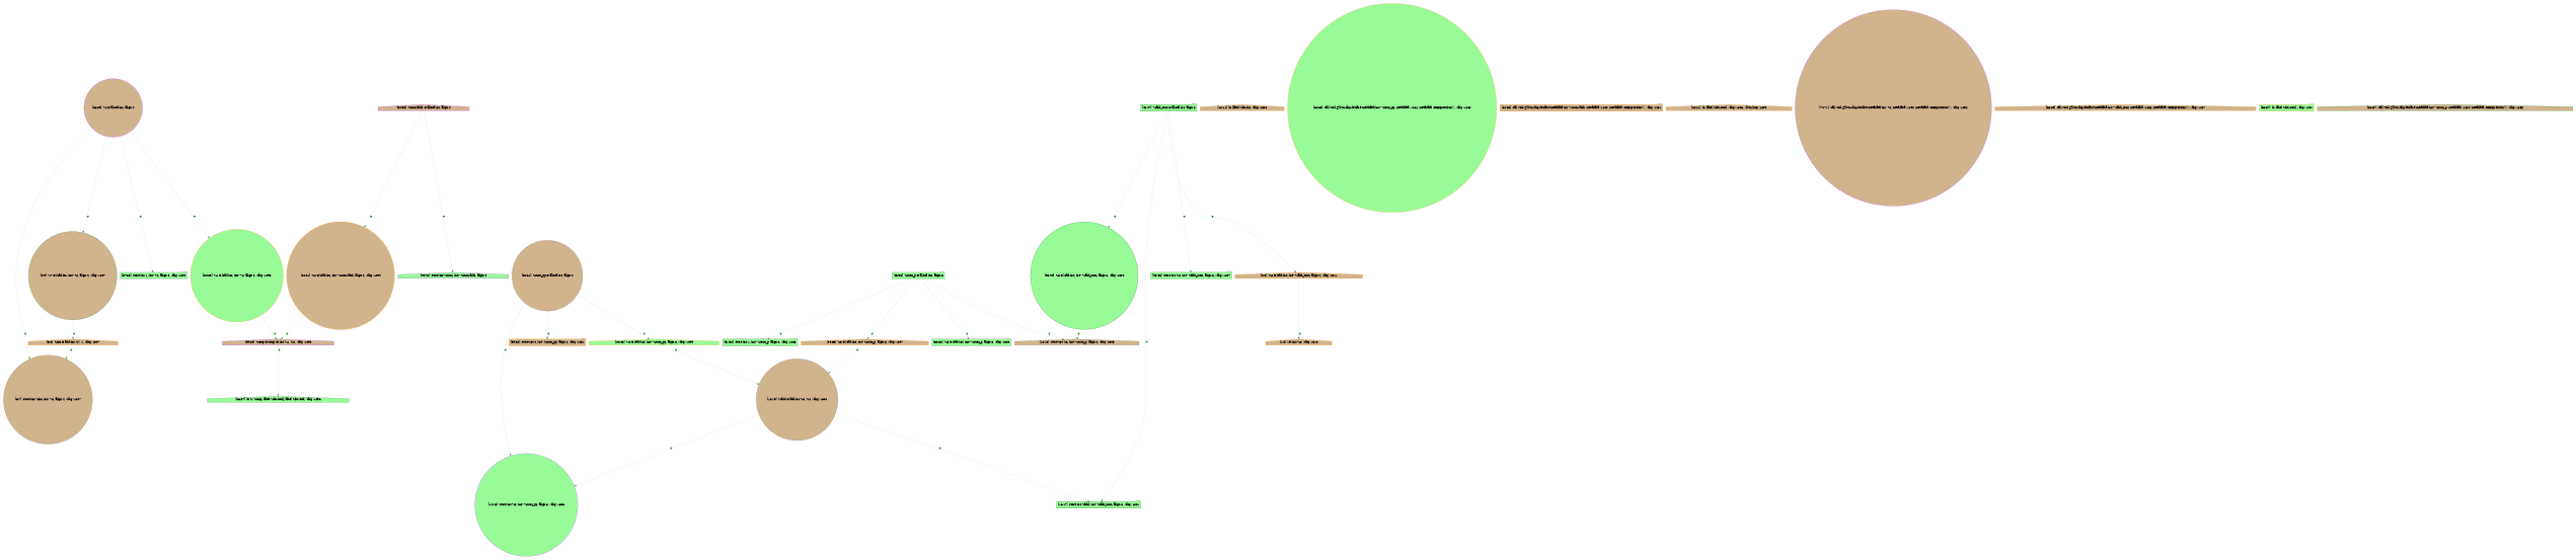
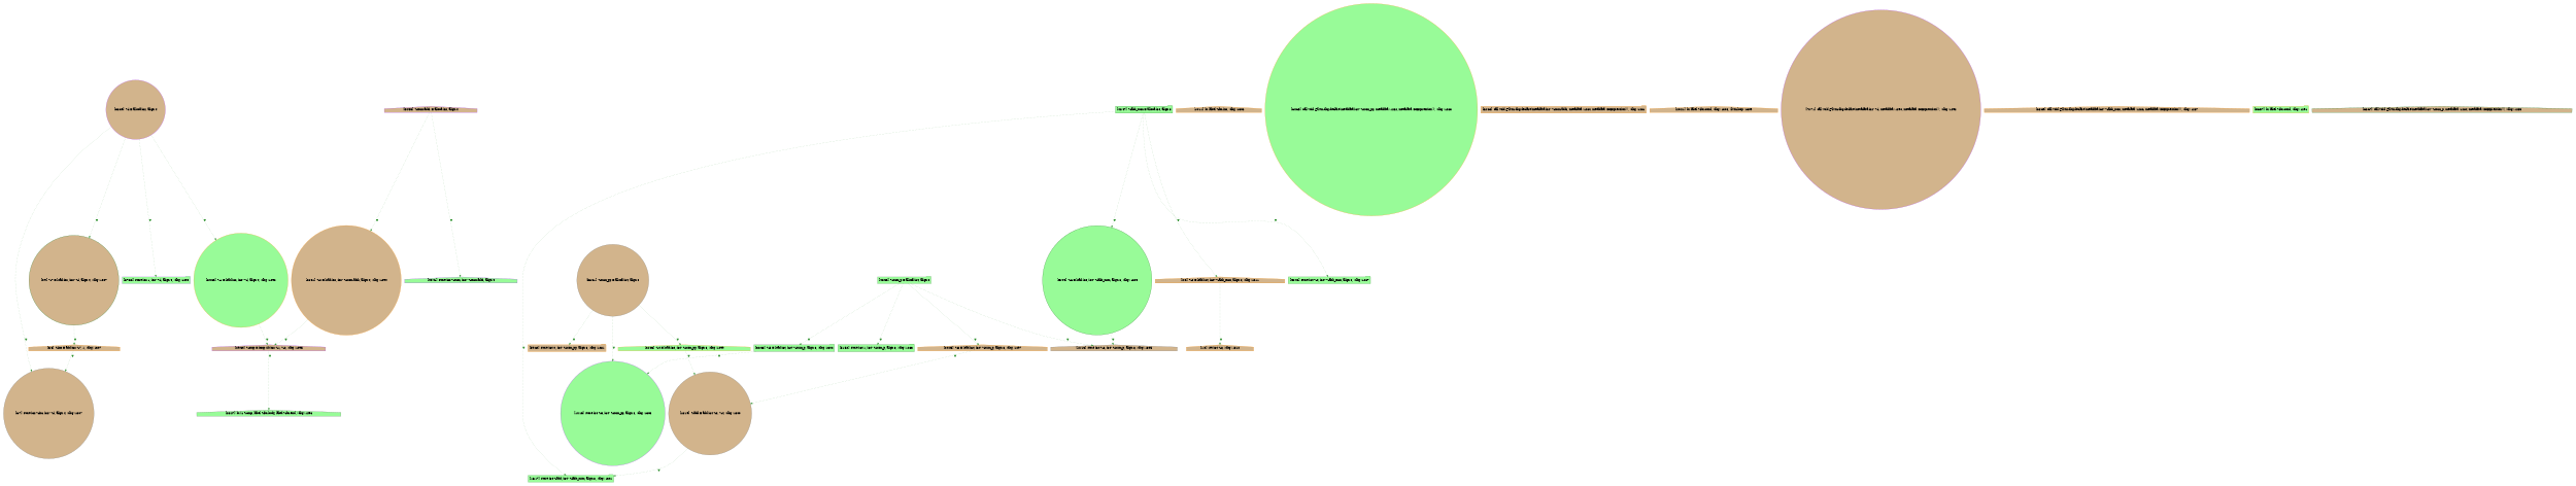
  digraph {
    node [color=darkorange fillcolor=tan shape=house style=filled]
    edge [color=forestgreen fontcolor=forestgreen style=dotted]
    n1 [label="[28/31]  %2 = load i32, i32* %num.addr, align 4, !dbg !1294" shape=circle]
    n2 [color=purple label="[29/30]  %cmp = icmp ult i32 %1, %2, !dbg !1295"]
    n3 [color=gray40 fillcolor=palegreen label="[26/27]  br i1 %cmp, label %for.body, label %for.end, !dbg !1296"]
    n4 [color=darkgreen fillcolor=palegreen label="[16/17]  store i64 %add, i64* %fibb_num, align 8, !dbg !1301" shape=folder]
    n5 [color=purple fillcolor=palegreen label="[14/15]  store i64 %5, i64* %num_pp, align 8, !dbg !1303" shape=circle]
    n6 [label="[5/8]  %inc = add i32 %7, 1, !dbg !1307"]
    n7 [color=gray40 label="[6/7]  store i32 %inc, i32* %i, align 4, !dbg !1307" shape=circle]
    n8 [color=darkgreen label="[4/9]  %7 = load i32, i32* %i, align 4, !dbg !1307" shape=circle]
    n9 [color=purple fillcolor=palegreen label="[37/38]  store i32 1, i32* %i, align 4, !dbg !1290" shape=folder]
    n10 [label="[0/3]  %8 = load i64, i64* %fibb_num, align 8, !dbg !1311"]
    n11 [label="[1/2]  ret i64 %8, !dbg !1312"]
    n12 [label="[10/11]  br label %for.inc, !dbg !1306"]
    n13 [fillcolor=palegreen label="[22/23]  %4 = load i64, i64* %num_pp, align 8, !dbg !1299"]
    n14 [color=gray40 label="[18/19]  %add = add i64 %3, %4, !dbg !1300" shape=circle]
    n15 [label="[24/25]  %3 = load i64, i64* %num_p, align 8, !dbg !1297"]
    n16 [color=purple label="[36/39]  %i = alloca i32, align 4" shape=circle]
    n17 [fillcolor=palegreen label="[34/35]  %1 = load i32, i32* %i, align 4, !dbg !1292" shape=circle]
    n18 [fillcolor=palegreen label="[64/65]  call void @llvm.dbg.declare(metadata i64* %num_pp, metadata !1282, metadata !DIExpression()), !dbg !1283" shape=circle]
    n19 [color=gray40 fillcolor=palegreen label="[48/53]  %num_p = alloca i64, align 8" shape=folder]
    n20 [color=gray40 fillcolor=palegreen label="[32/33]  %5 = load i64, i64* %num_p, align 8, !dbg !1302" shape=folder]
    n21 [color=darkgreen fillcolor=palegreen label="[51/52]  store i64 1, i64* %num_p, align 8, !dbg !1283" shape=folder]
    n22 [color=gray40 label="[12/13]  store i64 %6, i64* %num_p, align 8, !dbg !1305"]
    n23 [label="[62/63]  call void @llvm.dbg.declare(metadata i32* %num.addr, metadata !1280, metadata !DIExpression()), !dbg !1281" shape=folder]
    n24 [color=purple fillcolor=palegreen label="[40/41]  store i32 %num, i32* %num.addr, align 4"]
    n25 [color=darkgreen fillcolor=palegreen label="[45/46]  store i64 %0, i64* %fibb_num, align 8, !dbg !1287" shape=folder]
    n26 [color=darkgreen fillcolor=palegreen label="[42/47]  %fibb_num = alloca i64, align 8" shape=folder]
    n27 [color=darkgreen fillcolor=palegreen label="[43/44]  %6 = load i64, i64* %fibb_num, align 8, !dbg !1304" shape=circle]
    n28 [label="[59/60]  store i64 0, i64* %num_pp, align 8, !dbg !1281" shape=folder]
    n29 [color=purple label="[54/55]  %num.addr = alloca i32, align 4"]
    n30 [label="[20/21]  br label %for.cond, !dbg !1308, !llvm.loop !1309"]
    n31 [color=gray40 label="[58/61]  %num_pp = alloca i64, align 8" shape=circle]
    n32 [color=purple label="[70/71]  call void @llvm.dbg.declare(metadata i32* %i, metadata !1290, metadata !DIExpression()), !dbg !1292" shape=circle]
    n33 [label="[68/69]  call void @llvm.dbg.declare(metadata i64* %fibb_num, metadata !1286, metadata !DIExpression()), !dbg !1287"]
    n34 [fillcolor=palegreen label="[56/57]  br label %for.cond, !dbg !1291" shape=folder]
    n35 [color=darkgreen label="[66/67]  call void @llvm.dbg.declare(metadata i64* %num_p, metadata !1284, metadata !DIExpression()), !dbg !1285"]
    n1 -> n2 [label=T]
    n2 -> n3 [label=T]
    n6 -> n7 [label=T]
    n8 -> n6 [label=T]
    n10 -> n11 [label=T]
    n13 -> n14 [label=T]
    n14 -> n4 [label=T]
    n15 -> n14 [label=T]
    n16 -> n7 [label=T]
    n16 -> n8 [label=T]
    n16 -> n9 [label=T]
    n16 -> n17 [label=T]
    n17 -> n2 [label=T]
    n19 -> n15 [label=T]
    n19 -> n20 [label=T]
    n19 -> n21 [label=T]
    n19 -> n22 [label=T]
-   n14 -> n5 [label=T]
+   n20 -> n5 [label=T]
    n26 -> n4 [label=T]
    n26 -> n10 [label=T]
    n26 -> n25 [label=T]
    n26 -> n27 [label=T]
    n27 -> n22 [label=T]
    n29 -> n1 [label=T]
    n29 -> n24 [label=T]
    n31 -> n5 [label=T]
    n31 -> n13 [label=T]
    n31 -> n28 [label=T]
  }
